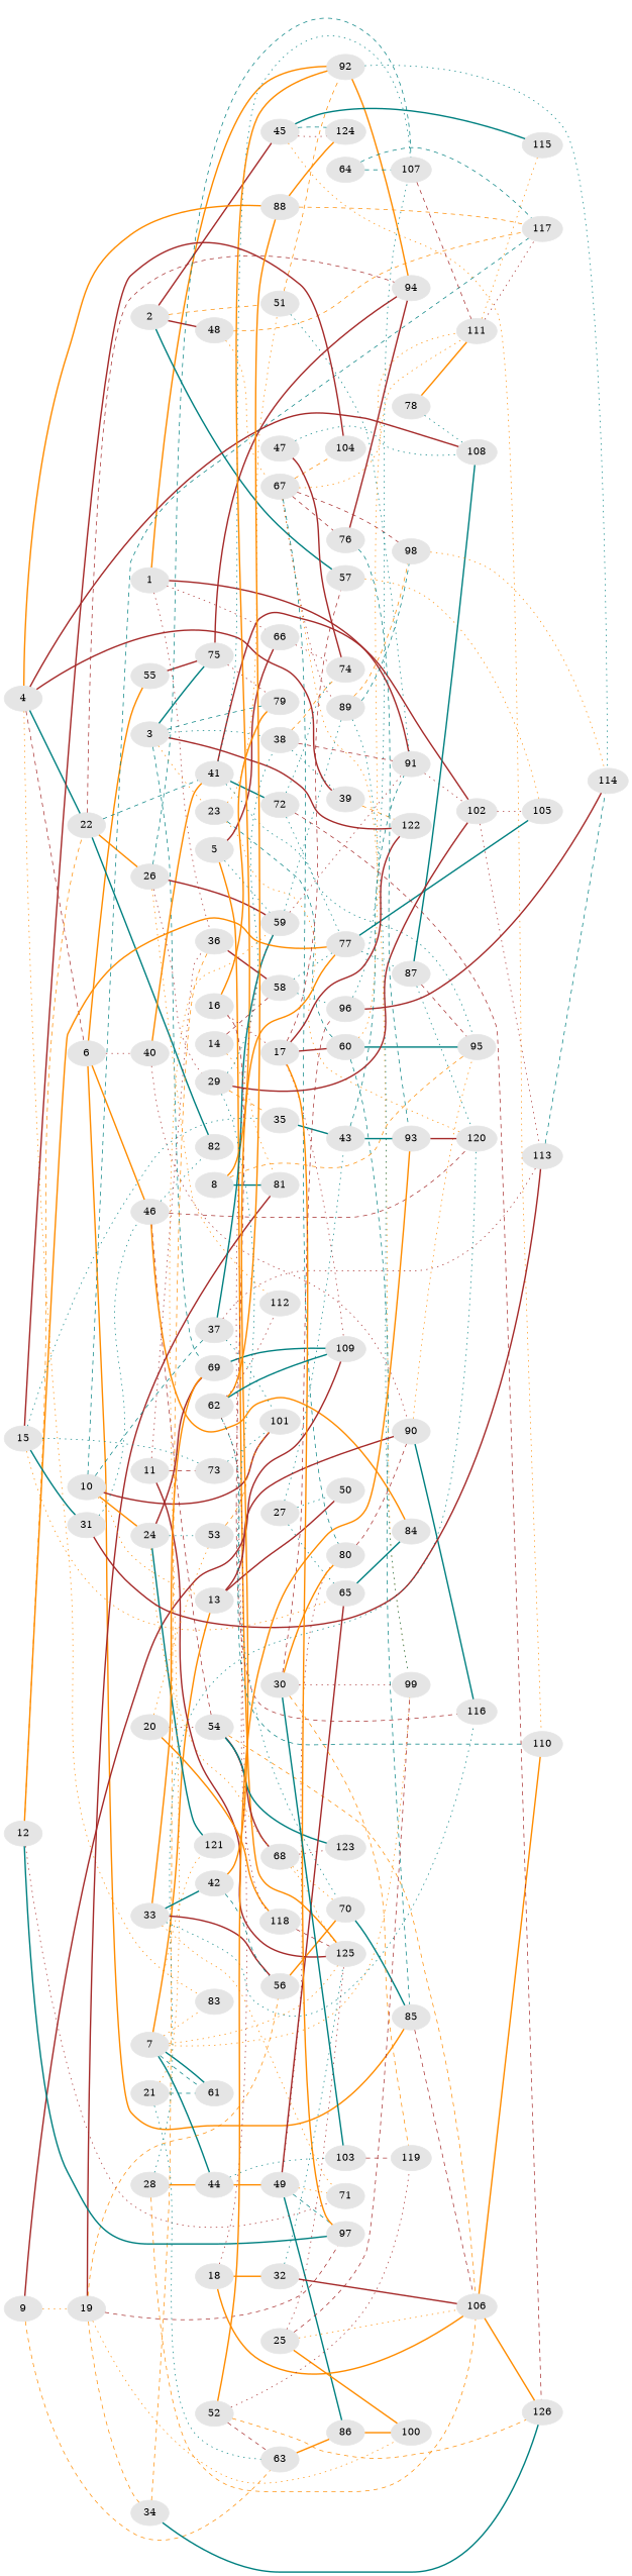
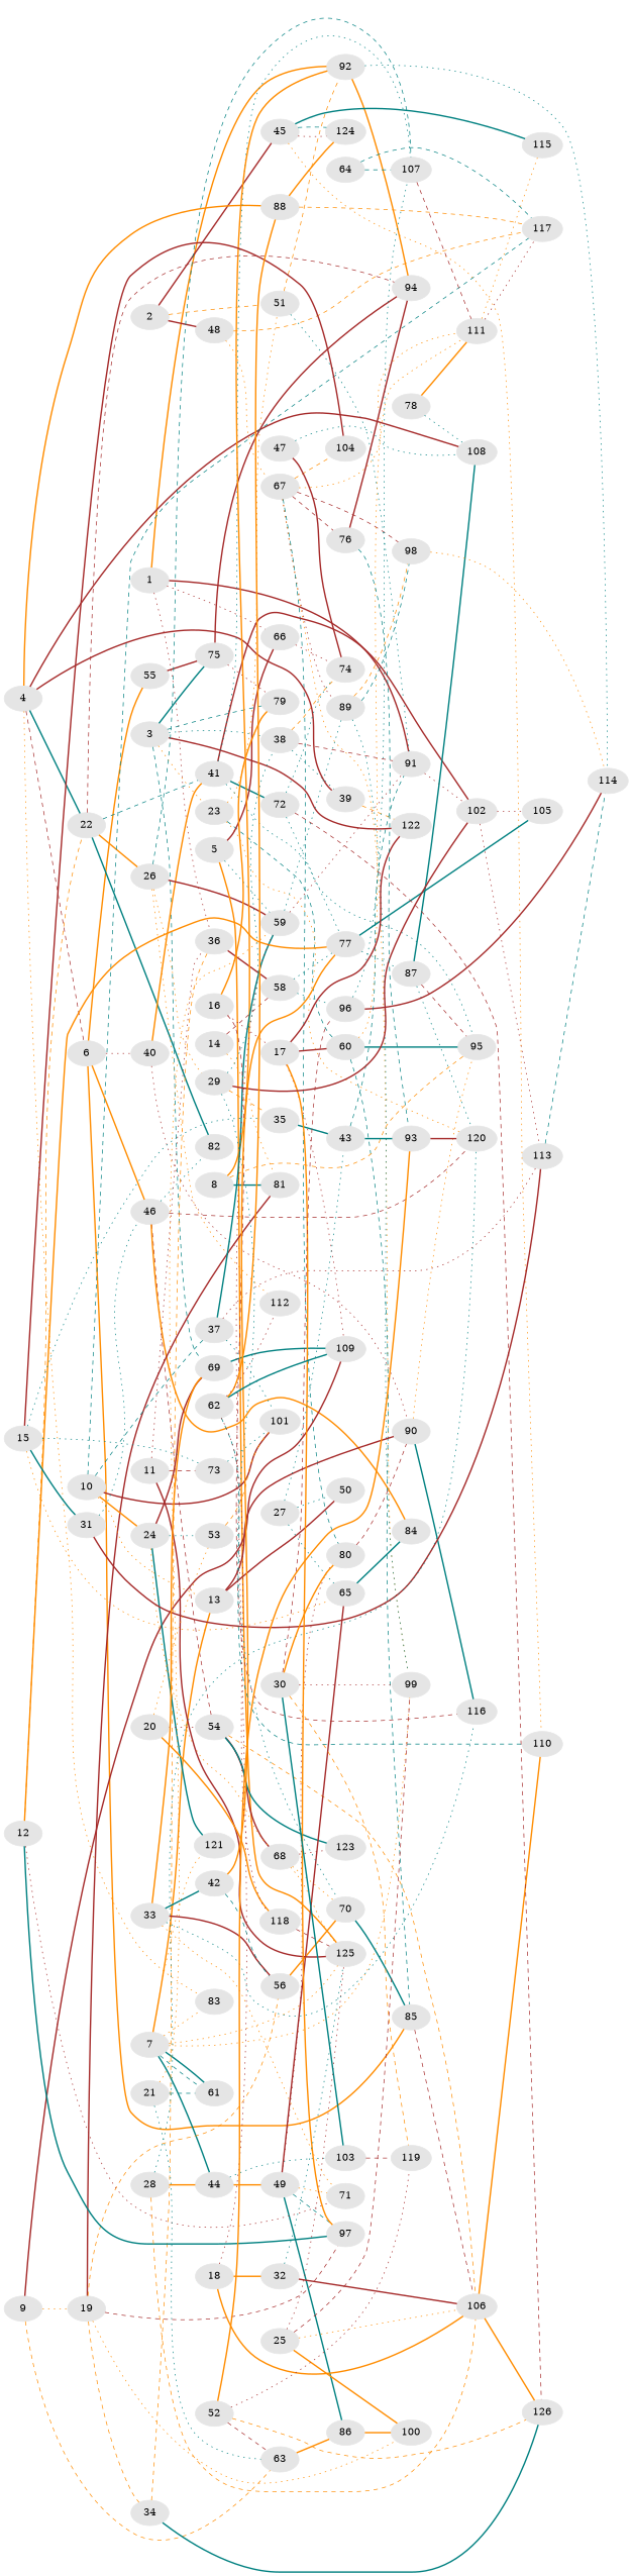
  graph {
    rankdir=LR
    node [color=gray90 style=filled]
    edge [color=darkorange style=dotted]
    1
    36
    66
    91
    92
    58
    74
    102
    94
    114
    2
    45
    48
    51
-   57
    110
    115
    124
    117
    67
    105
    3
    23
    38
    69
    75
    79
    122
    60
    120
    39
    109
    4
    6
    22
    83
    88
    108
    40
    46
    55
    85
    26
    41
    82
    5
    59
    125
    89
    90
    54
    84
    106
    7
    13
    44
    61
    99
    121
    50
    103
    49
    8
    81
    95
    9
    19
    63
    97
    34
    56
    100
    86
    10
    24
    37
    101
    53
    68
    113
    11
    73
    12
    71
    77
    87
    116
    14
    96
    15
    31
    35
    65
    104
    43
    16
    17
    111
    18
    32
    126
    70
    20
    118
    123
    21
    29
    107
    112
    72
    25
    27
    93
    28
    30
    80
    119
    33
    42
    47
    76
    98
    52
    62
    64
    78
    1 -- 36 [color=brown]
    1 -- 66 [color=brown]
    1 -- 91 [color=brown style=bold]
    1 -- 92 [style=bold]
    36 -- 58 [color=brown style=bold]
    66 -- 74 [color=brown]
    91 -- 102 [color=brown]
    92 -- 94 [style=bold]
    92 -- 114 [color=teal]
    58 -- 77 [color=teal]
    58 -- 96 [color=teal]
    102 -- 105 [color=brown]
    102 -- 113 [color=brown]
    2 -- 45 [color=brown style=bold]
    2 -- 48 [color=brown style=bold]
    2 -- 51 [style=dashed]
-   2 -- 57 [color=teal style=bold]
    45 -- 110
    45 -- 115 [color=teal style=bold]
    45 -- 124 [color=brown]
    45 -- 124 [color=teal style=dashed]
    48 -- 117 [style=dashed]
    48 -- 67
    51 -- 91 [color=teal]
    51 -- 92 [style=dashed]
-   57 -- 105
    67 -- 89 [color=brown]
    67 -- 99
    67 -- 104 [style=dashed]
    67 -- 111
    67 -- 80 [color=teal style=dashed]
    67 -- 76 [color=brown style=dashed]
    67 -- 98 [color=brown style=dashed]
    3 -- 23
    3 -- 38 [color=teal]
    3 -- 69 [color=teal style=dashed]
    3 -- 75 [color=teal style=bold]
    3 -- 79 [color=teal style=dashed]
    3 -- 122 [color=brown style=bold]
    23 -- 51
    23 -- 60 [color=teal style=dashed]
    23 -- 120
    38 -- 91 [color=brown style=dashed]
    38 -- 74 [style=dashed]
    38 -- 39 [color=teal]
    69 -- 109 [color=teal style=bold]
    75 -- 94 [color=brown style=bold]
    75 -- 79 [color=brown]
    60 -- 85 [color=teal style=dashed]
    60 -- 95 [color=teal style=bold]
    60 -- 111
    39 -- 122 [style=dashed]
    4 -- 39 [color=brown style=bold]
    4 -- 6 [color=brown style=dashed]
    4 -- 22 [color=teal style=bold]
    4 -- 83
    4 -- 88 [style=bold]
    4 -- 108 [color=brown style=bold]
    6 -- 40 [color=brown]
    6 -- 46 [style=bold]
    6 -- 55 [style=bold]
    6 -- 85 [style=bold]
    22 -- 94 [color=brown style=dashed]
    22 -- 26 [style=bold]
    22 -- 41 [color=teal style=dashed]
    22 -- 82 [color=teal style=bold]
    88 -- 124 [style=bold]
    88 -- 117 [style=dashed]
    40 -- 41 [style=bold]
    40 -- 90 [color=brown]
    46 -- 120 [color=brown style=dashed]
    46 -- 82 [color=teal]
    46 -- 54 [color=brown style=dashed]
    46 -- 84 [style=bold]
    55 -- 75 [color=brown style=bold]
    85 -- 106 [color=brown style=dashed]
    26 -- 59 [color=brown style=bold]
-   26 -- 29 [color=brown]
+   26 -- 29
    26 -- 107 [color=teal style=dashed]
    26 -- 112
    41 -- 102 [color=brown style=bold]
    41 -- 95 [color=teal]
    41 -- 107 [color=teal]
    41 -- 72 [color=teal style=bold]
    5 -- 66 [color=brown style=bold]
    5 -- 59 [color=teal]
    5 -- 125 [style=bold]
    59 -- 91 [color=brown]
    59 -- 89 [color=teal]
    89 -- 99 [color=teal]
    89 -- 98 [color=teal style=dashed]
    89 -- 98 [style=dashed]
    90 -- 95
    90 -- 116 [color=teal style=bold]
    54 -- 106 [style=dashed]
    54 -- 68 [color=brown style=bold]
    54 -- 123 [color=teal style=bold]
    106 -- 110 [style=bold]
    106 -- 126 [style=bold]
    7 -- 83
    7 -- 125
    7 -- 13 [style=bold]
    7 -- 44 [color=teal style=bold]
    7 -- 61 [color=teal style=dashed]
    7 -- 61 [color=teal style=bold]
    7 -- 99
    7 -- 121
    13 -- 90 [color=brown style=bold]
    13 -- 50 [color=brown style=bold]
    44 -- 103 [color=teal]
    44 -- 49 [style=bold]
    103 -- 119 [color=brown style=dashed]
    49 -- 97 [color=teal style=dashed]
    49 -- 86 [color=teal style=bold]
    49 -- 71
    49 -- 65 [color=brown style=bold]
    49 -- 80 [color=brown]
    8 -- 92 [style=bold]
    8 -- 81 [color=teal style=bold]
    8 -- 95 [style=dashed]
    9 -- 109 [color=brown style=bold]
    9 -- 19
    9 -- 63 [style=dashed]
    19 -- 81 [color=brown style=bold]
    19 -- 97 [color=brown style=dashed]
    19 -- 34 [style=dashed]
    19 -- 56 [style=dashed]
    19 -- 100
    63 -- 86 [style=bold]
    34 -- 36 [style=dashed]
    34 -- 126 [color=teal style=bold]
    56 -- 70 [style=bold]
    86 -- 100 [style=bold]
    10 -- 117 [color=teal style=dashed]
    10 -- 13
    10 -- 24 [style=bold]
    10 -- 37 [color=teal style=dashed]
    10 -- 101 [color=brown style=bold]
    24 -- 69 [color=brown style=bold]
    24 -- 121 [color=teal style=bold]
    24 -- 53 [color=teal]
    24 -- 68
    37 -- 59 [color=teal style=bold]
    37 -- 101 [color=teal]
    37 -- 113 [color=brown]
    53 -- 101 [style=dashed]
    68 -- 125
    68 -- 70
    68 -- 123 [color=brown]
    113 -- 114 [color=teal style=dashed]
    11 -- 36 [color=brown]
    11 -- 125 [color=brown style=bold]
    11 -- 73 [color=brown style=dashed]
    73 -- 101 [color=teal]
    12 -- 22 [style=dashed]
    12 -- 97 [color=teal style=bold]
    12 -- 71 [color=brown]
    12 -- 77 [style=bold]
    77 -- 105 [color=teal style=bold]
    77 -- 87 [color=teal]
    87 -- 120 [color=teal]
    87 -- 108 [color=teal style=bold]
    87 -- 95 [color=brown style=dashed]
    14 -- 58 [color=brown style=dashed]
    14 -- 81
    96 -- 114 [color=brown style=bold]
    96 -- 107 [color=teal]
    15 -- 73 [color=teal]
    15 -- 31 [color=teal style=bold]
    15 -- 35 [color=teal]
    15 -- 65
    15 -- 104 [color=brown style=bold]
    31 -- 46 [color=teal]
    31 -- 113 [color=brown style=bold]
    35 -- 43 [color=teal style=bold]
    65 -- 84 [color=teal style=bold]
    43 -- 91 [color=teal style=dashed]
    43 -- 93 [color=teal style=bold]
    16 -- 79 [style=bold]
    16 -- 116 [color=brown style=dashed]
    16 -- 17 [color=brown]
-   17 -- 57 [color=brown style=dashed]
    17 -- 122 [color=brown style=bold]
    17 -- 60 [color=brown style=bold]
    17 -- 109 [color=brown]
    17 -- 97 [style=bold]
    111 -- 115
    111 -- 117 [color=brown]
    18 -- 59 [color=brown]
    18 -- 106 [style=bold]
    18 -- 32 [style=bold]
    32 -- 125 [color=teal]
    32 -- 106 [color=brown style=bold]
    70 -- 85 [color=teal style=bold]
    20 -- 54 [color=brown]
    20 -- 53
    20 -- 118 [style=bold]
    118 -- 125 [color=brown style=dashed]
    21 -- 59
    21 -- 61 [color=teal style=dashed]
    21 -- 63 [color=teal]
    29 -- 102 [color=brown style=bold]
    29 -- 38 [color=teal]
    29 -- 35 [style=dashed]
    29 -- 70 [color=teal]
    107 -- 111 [color=brown style=dashed]
    72 -- 74 [color=teal]
    72 -- 77 [color=teal]
    72 -- 126 [color=brown style=dashed]
    25 -- 125 [color=brown]
    25 -- 106
    25 -- 99 [color=brown style=dashed]
    25 -- 100 [style=bold]
    27 -- 50 [color=teal]
    27 -- 65 [color=teal]
    27 -- 43 [color=teal]
    93 -- 120 [color=brown style=bold]
    28 -- 120 [color=teal]
    28 -- 106 [style=dashed]
    28 -- 44 [style=bold]
    30 -- 99 [color=brown]
    30 -- 103 [color=teal style=bold]
    30 -- 96 [color=brown style=dashed]
    30 -- 80 [style=bold]
    30 -- 119 [style=dashed]
    80 -- 90 [color=brown style=dashed]
    33 -- 69 [style=bold]
    33 -- 56 [color=brown style=bold]
    33 -- 71
    33 -- 116 [color=teal]
    33 -- 42 [color=teal style=bold]
    42 -- 56 [color=teal style=dashed]
    42 -- 77 [style=bold]
    47 -- 74 [color=brown style=bold]
    47 -- 108 [color=teal]
    76 -- 94 [color=brown style=bold]
    76 -- 93 [color=teal style=dashed]
    98 -- 114
    52 -- 63 [color=brown style=dashed]
    52 -- 126 [style=dashed]
    52 -- 93 [style=bold]
    52 -- 119 [color=brown]
    62 -- 110 [color=teal style=dashed]
    62 -- 109 [color=teal style=bold]
    62 -- 88 [style=bold]
    62 -- 118 [color=brown]
    62 -- 112 [color=brown]
    64 -- 117 [color=teal style=dashed]
    64 -- 107 [color=teal style=dashed]
    78 -- 108 [color=teal]
    78 -- 111 [style=bold]
  }
